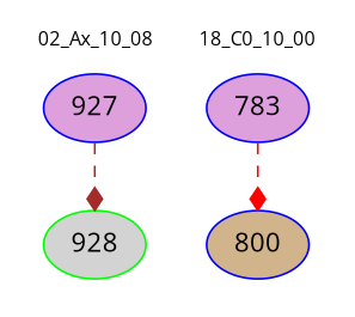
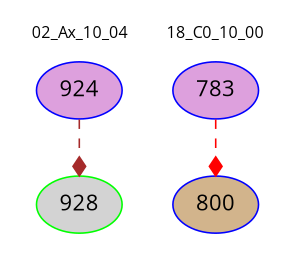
  digraph {
    fontname="Open Sans"
    node [color=blue fillcolor=plum fontname="Open Sans" style=filled]
    edge [arrowhead=diamond fontname="Open Sans" style=dashed]
-   n1 [label=927]
+   n1 [label=924]
    n2 [color=green fillcolor=lightgrey label=928]
    n3 [label=783]
    n4 [fillcolor=tan label=800]
    subgraph cluster_1 {
      color=white
      fontsize=10
-     label="02_Ax_10_08"
+     label="02_Ax_10_04"
      n1
      n2
    }
    subgraph cluster_2 {
      color=white
      fontsize=10
      label="18_C0_10_00"
      n3
      n4
    }
    n1 -> n2 [color=brown]
    n3 -> n4 [color=red]
  }
